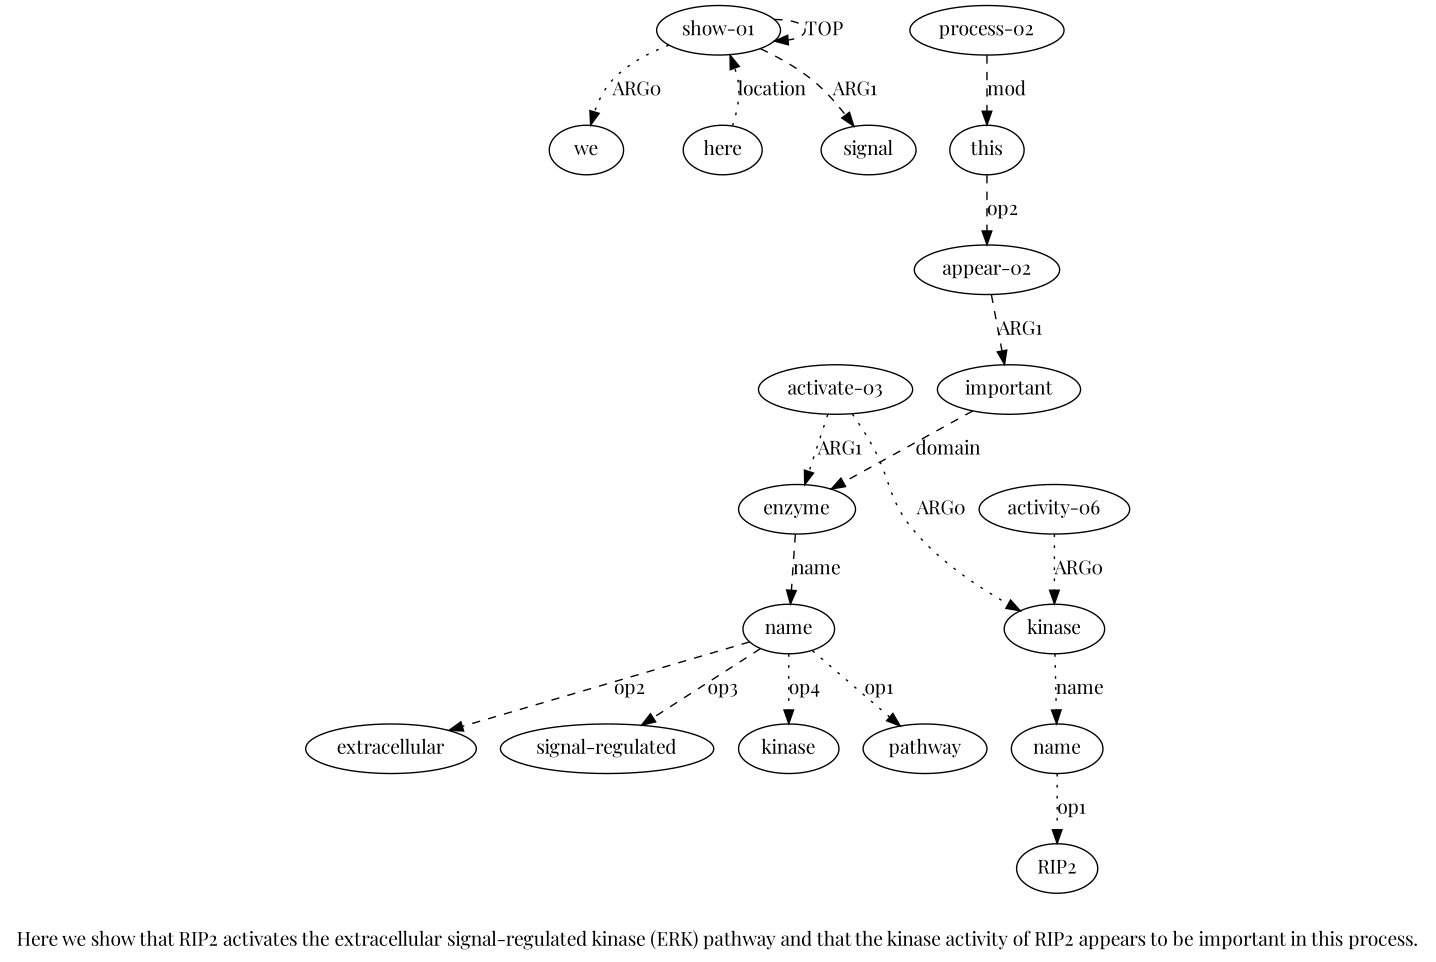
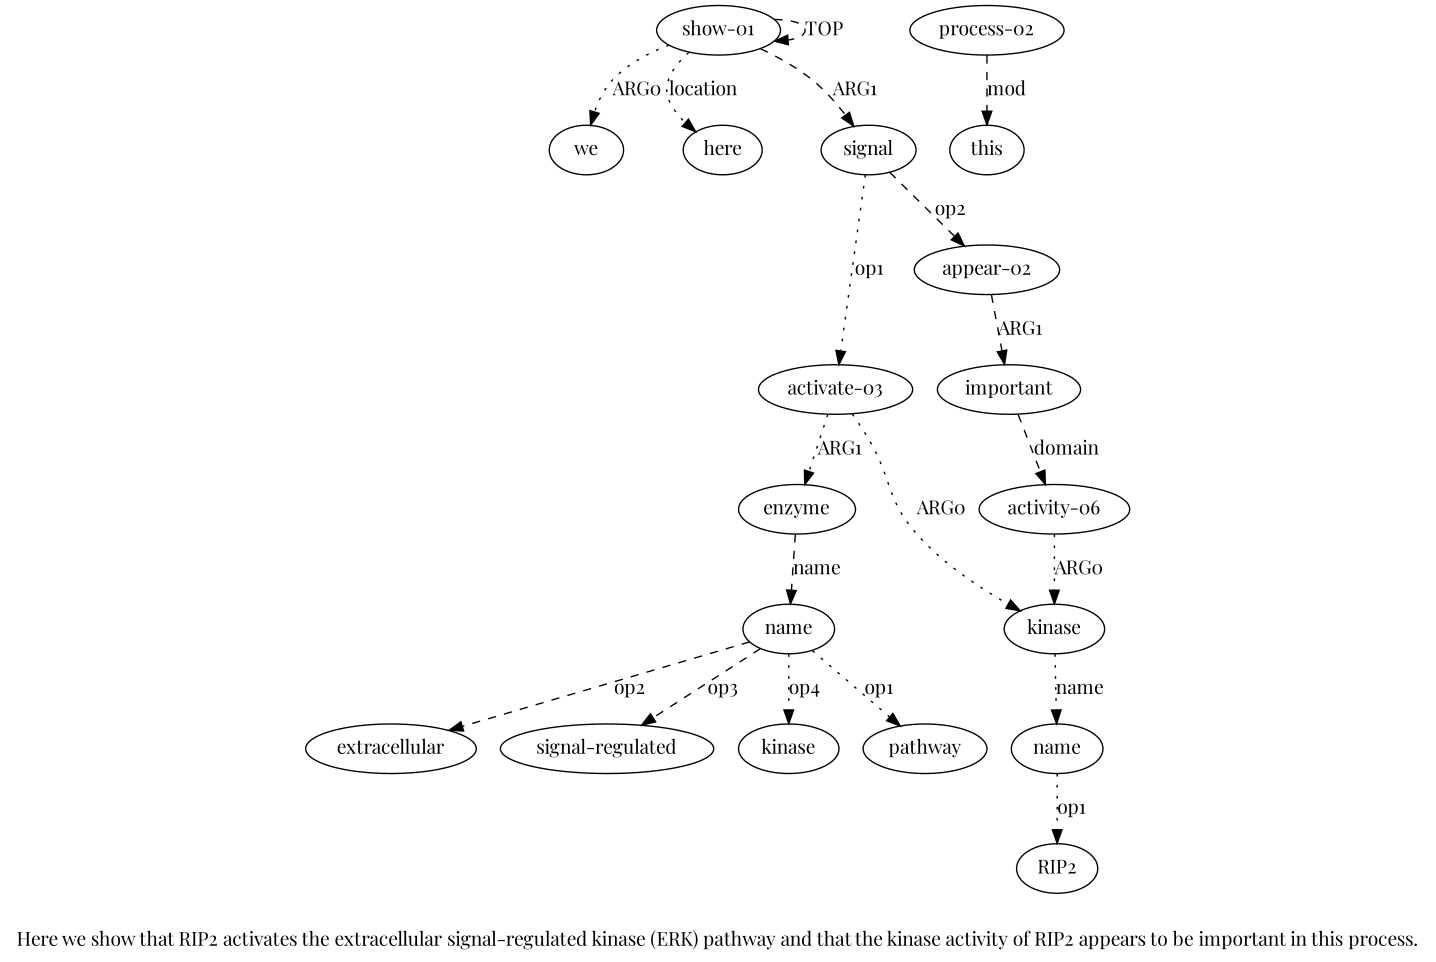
  digraph {
    fontname="Playfair Display"
    label="Here we show that RIP2 activates the extracellular signal-regulated kinase (ERK) pathway and that the kinase activity of RIP2 appears to be important in this process."
    node [color=black fontname="Playfair Display" gold_ind=-1 gold_label=kinase test_ind=-1 test_label=kinase]
    edge [color=black fontname="Playfair Display" gold_label=ARG0 style=dotted test_label=ARG0]
    n1 [gold_label="signal-regulated" label="signal-regulated" test_label="signal-regulated"]
    n2 [gold_ind=11 gold_label="process-02" label="process-02" test_ind=11 test_label="process-02"]
    n3 [gold_ind=12 gold_label=this label=this test_ind=12 test_label=this]
    n4 [gold_ind=10 gold_label="activity-06" label="activity-06" test_ind=10 test_label="activity-06"]
    n5 [gold_ind=4 label=kinase test_ind=4]
    n6 [gold_ind=5 gold_label=name label=name test_ind=5 test_label=name]
    n7 [gold_label=RIP2 label=RIP2 test_label=RIP2]
    n8 [gold_ind=13 gold_label=here label=here test_ind=13 test_label=here]
    n9 [label=kinase]
    n10 [gold_ind=1 gold_label=we label=we test_ind=1 test_label=we]
    n11 [gold_ind=0 gold_label="show-01" label="show-01" test_ind=0 test_label="show-01"]
    n12 [gold_ind=2 gold_label=and label=signal test_ind=2 test_label=and]
    n13 [gold_ind=3 gold_label="activate-01" label="activate-03" test_ind=3 test_label="activate-01"]
    n14 [gold_ind=8 gold_label="appear-02" label="appear-02" test_ind=8 test_label="appear-02"]
    n15 [gold_ind=6 gold_label=enzyme label=enzyme test_ind=6 test_label=enzyme]
    n16 [gold_ind=9 gold_label=important label=important test_ind=9 test_label=important]
    n17 [gold_ind=7 gold_label=name label=name test_ind=7 test_label=name]
    n18 [gold_label=pathway label=pathway test_label=pathway]
    n19 [gold_label=extracellular label=extracellular test_label=extracellular]
    n2 -> n3 [gold_label=mod label=mod style=dashed test_label=mod]
    n4 -> n5 [label=ARG0]
    n5 -> n6 [gold_label=name label=name test_label=name]
    n6 -> n7 [gold_label=op1 label=op1 test_label=op1]
-   n8 -> n11 [gold_label=location label=location test_label=location]
+   n11 -> n8 [gold_label=location label=location test_label=location]
    n11 -> n10 [label=ARG0]
    n11 -> n11 [gold_label=TOP label=TOP style=dashed test_label=TOP]
    n11 -> n12 [gold_label=ARG1 label=ARG1 style=dashed test_label=ARG1]
-   n3 -> n14 [gold_label=op2 label=op2 style=dashed test_label=op2]
+   n12 -> n13 [gold_label=op1 label=op1 test_label=op1]
+   n12 -> n14 [gold_label=op2 label=op2 style=dashed test_label=op2]
    n13 -> n5 [label=ARG0]
    n13 -> n15 [gold_label=ARG1 label=ARG1 test_label=ARG1]
    n14 -> n16 [gold_label=ARG1 label=ARG1 style=dashed test_label=ARG1]
    n15 -> n17 [gold_label=name label=name style=dashed test_label=name]
-   n16 -> n15 [gold_label=domain label=domain style=dashed test_label=domain]
+   n16 -> n4 [gold_label=domain label=domain style=dashed test_label=domain]
    n17 -> n1 [gold_label=op3 label=op3 style=dashed test_label=op3]
    n17 -> n9 [gold_label=op4 label=op4 test_label=op4]
    n17 -> n18 [gold_label=op1 label=op1 test_label=op1]
    n17 -> n19 [gold_label=op2 label=op2 style=dashed test_label=op2]
  }
